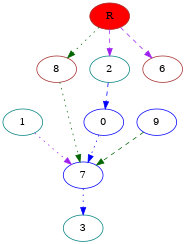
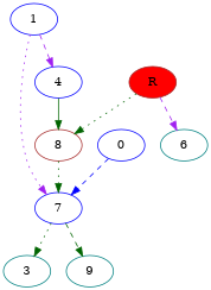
  digraph {
    node [color=blue]
    edge [color=purple style=dashed]
-   1 [color=teal]
+   1
+   4
    7
    8 [color=brown]
    3 [color=teal]
-   9
-   2 [color=teal]
+   9 [color=teal]
    n8 [label=0]
    R [color=brown fillcolor="#ff0000" style=filled]
-   6 [color=brown]
+   6 [color=teal]
+   1 -> 4
    1 -> 7 [style=dotted]
-   7 -> 3 [color=blue style=dotted]
-   9 -> 7 [color=darkgreen]
+   4 -> 8 [color=darkgreen style=solid]
+   7 -> 3 [color=darkgreen style=dotted]
+   7 -> 9 [color=darkgreen]
    8 -> 7 [color=darkgreen style=dotted]
-   2 -> n8 [color=blue]
-   n8 -> 7 [color=blue style=dotted]
+   n8 -> 7 [color=blue]
    R -> 8 [color=darkgreen style=dotted]
-   R -> 2
    R -> 6
  }
